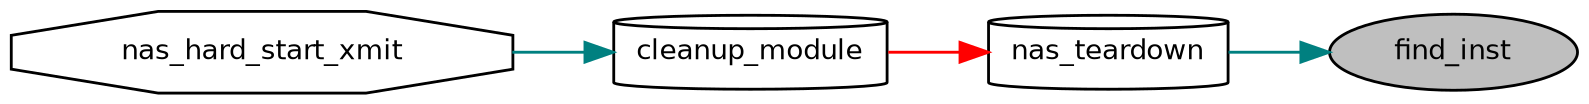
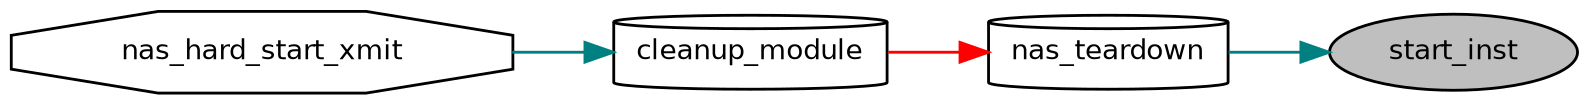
  digraph {
    rankdir=RL
    node [color=black fillcolor=white fontname=Helvetica fontsize=10 shape=cylinder style=filled]
    edge [color=teal dir=back fontname=Helvetica fontsize=10 labelfontname=Helvetica labelfontsize=10 style=solid]
-   n1 [fillcolor=grey75 fontcolor=black height=0.2 label=find_inst shape=ellipse width=0.4]
+   n1 [fillcolor=grey75 fontcolor=black height=0.2 label=start_inst shape=ellipse width=0.4]
    n2 [height=0.2 label=nas_teardown width=0.4]
    n3 [height=0.2 label=nas_hard_start_xmit shape=octagon width=0.4]
    n4 [height=0.2 label=cleanup_module width=0.4]
    n1 -> n2
    n2 -> n4 [color=red]
    n4 -> n3
  }
